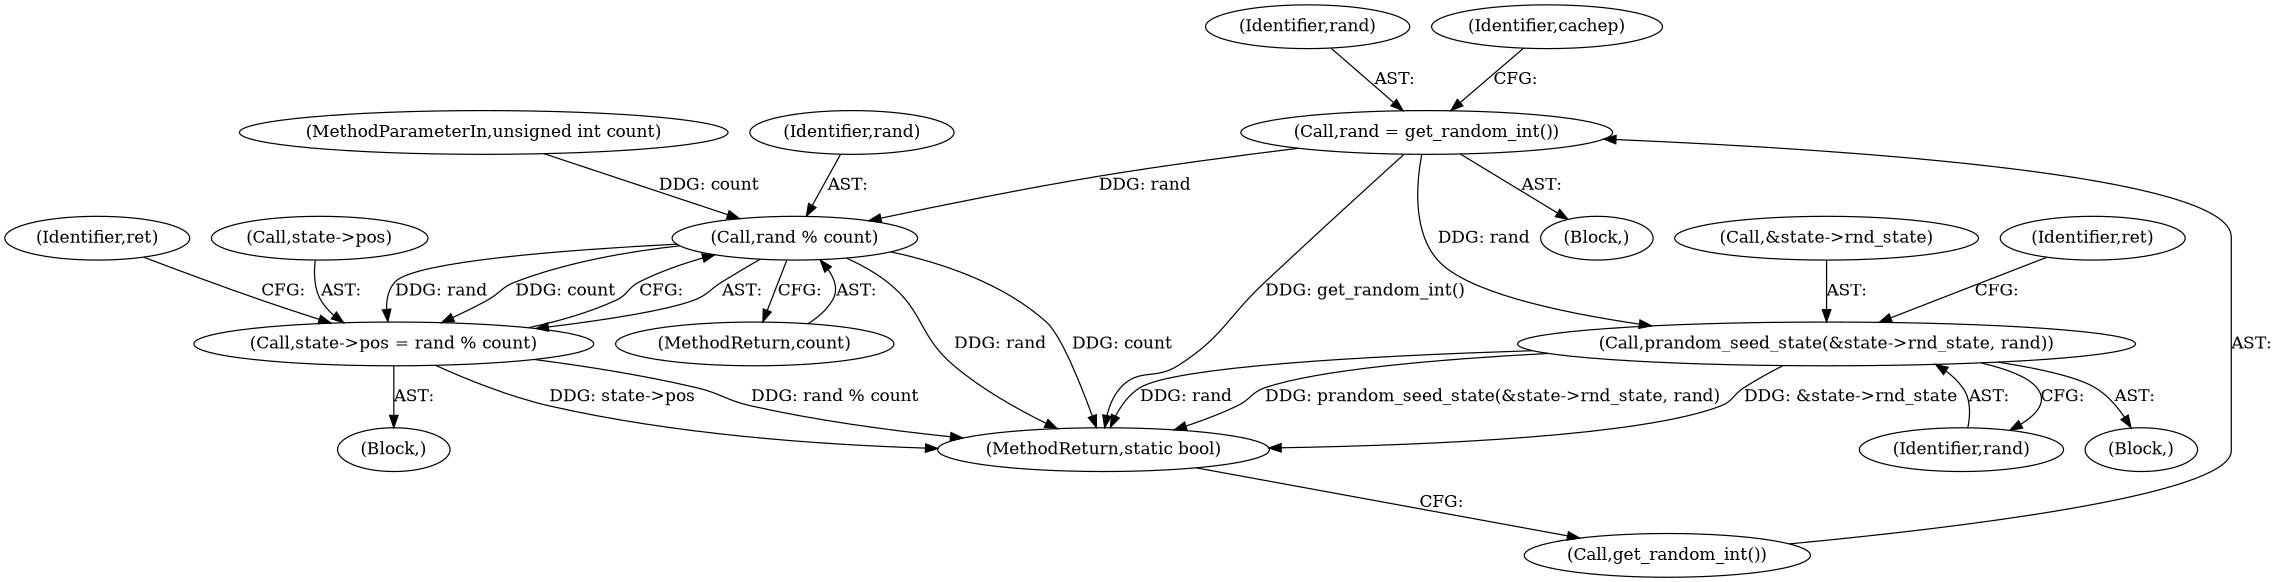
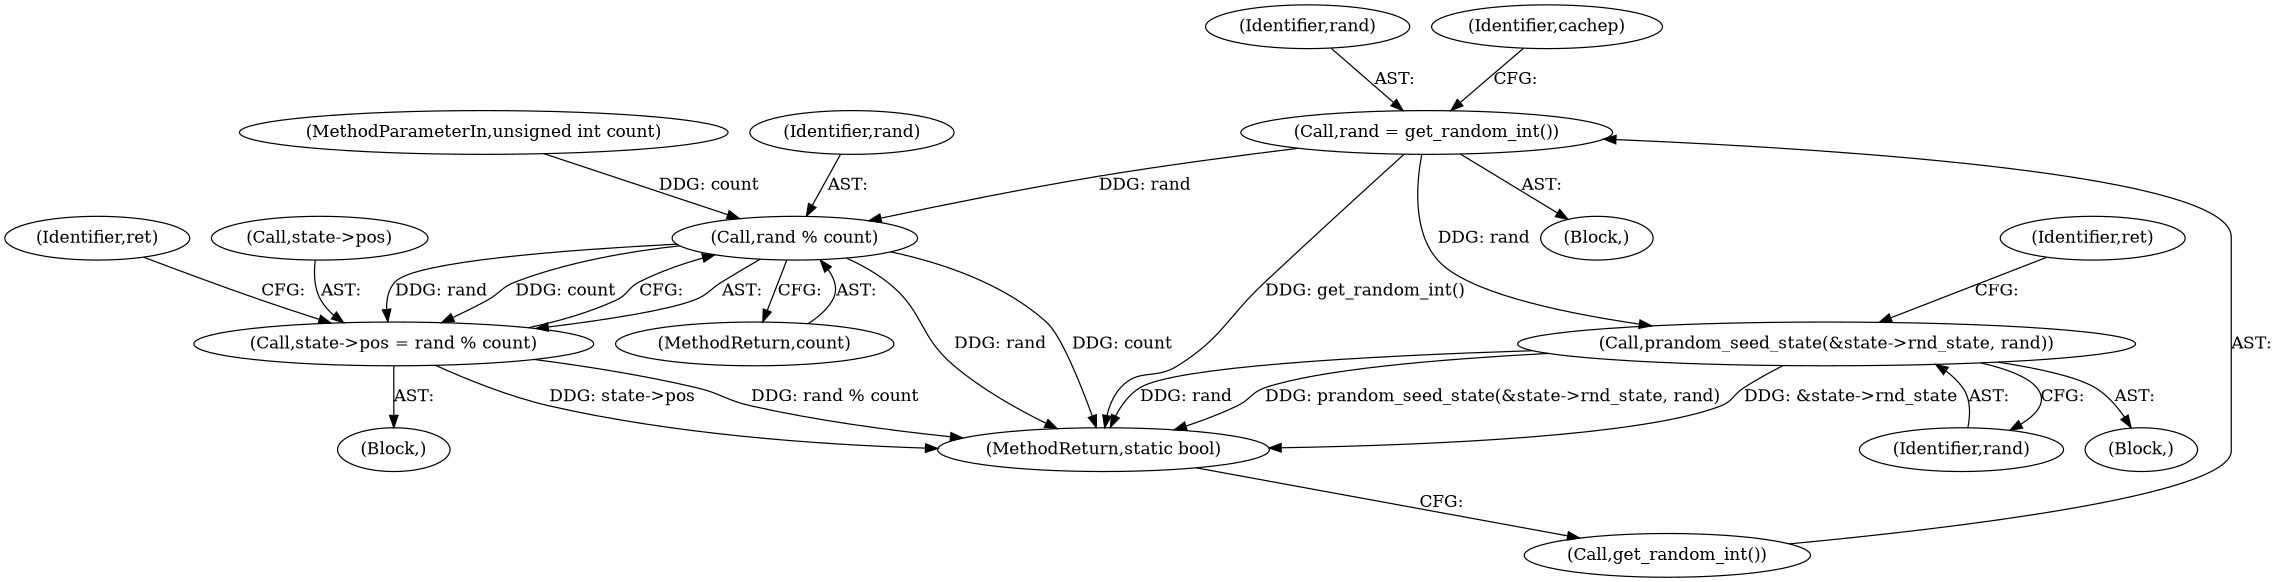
  digraph {
    n1 [label="(Call,rand = get_random_int())"]
    n2 [label="(Call,prandom_seed_state(&state->rnd_state, rand))"]
    n3 [label="(Call,rand % count)"]
    n4 [label="(Block,)"]
    n5 [label="(MethodReturn,static bool)"]
    n6 [label="(Identifier,rand)"]
    n7 [label="(Block,)"]
    n8 [label="(Call,state->pos = rand % count)"]
    n9 [label="(MethodReturn,count)"]
    n10 [label="(Call,get_random_int())"]
    n11 [label="(Block,)"]
    n12 [label="(Identifier,rand)"]
    n13 [label="(Identifier,rand)"]
    n14 [label="(Identifier,cachep)"]
    n15 [label="(MethodParameterIn,unsigned int count)"]
    n16 [label="(Identifier,ret)"]
    n17 [label="(Identifier,ret)"]
-   n18 [label="(Call,&state->rnd_state)"]
    n19 [label="(Call,state->pos)"]
    n1 -> n2 [label="DDG: rand"]
    n1 -> n3 [label="DDG: rand"]
    n1 -> n4 [label="AST: "]
    n1 -> n5 [label="DDG: get_random_int()"]
    n2 -> n5 [label="DDG: prandom_seed_state(&state->rnd_state, rand)"]
    n2 -> n5 [label="DDG: &state->rnd_state"]
    n2 -> n5 [label="DDG: rand"]
    n2 -> n6 [label="CFG: "]
    n2 -> n7 [label="AST: "]
    n3 -> n5 [label="DDG: rand"]
    n3 -> n5 [label="DDG: count"]
    n3 -> n8 [label="AST: "]
    n3 -> n8 [label="DDG: rand"]
    n3 -> n8 [label="DDG: count"]
    n3 -> n9 [label="CFG: "]
    n5 -> n10 [label="CFG: "]
    n6 -> n2 [label="AST: "]
    n8 -> n3 [label="CFG: "]
    n8 -> n5 [label="DDG: state->pos"]
    n8 -> n5 [label="DDG: rand % count"]
    n8 -> n11 [label="AST: "]
    n9 -> n3 [label="AST: "]
    n10 -> n1 [label="AST: "]
    n12 -> n1 [label="AST: "]
    n13 -> n3 [label="AST: "]
    n14 -> n1 [label="CFG: "]
    n15 -> n3 [label="DDG: count"]
    n16 -> n2 [label="CFG: "]
    n17 -> n8 [label="CFG: "]
-   n18 -> n2 [label="AST: "]
    n19 -> n8 [label="AST: "]
  }
